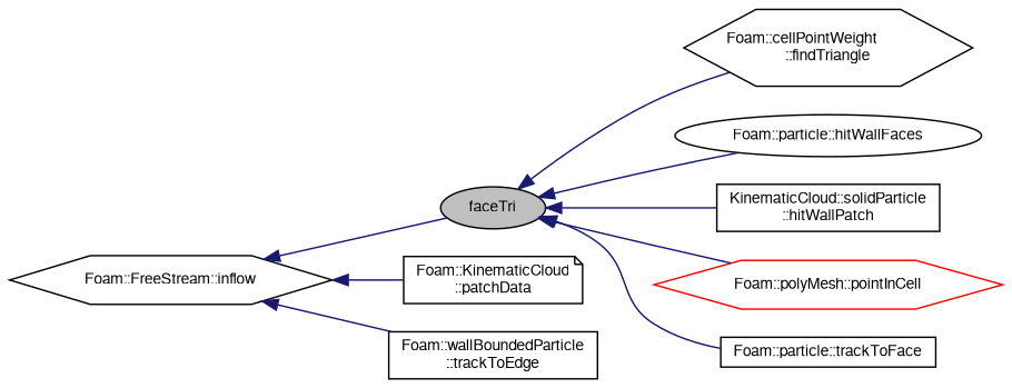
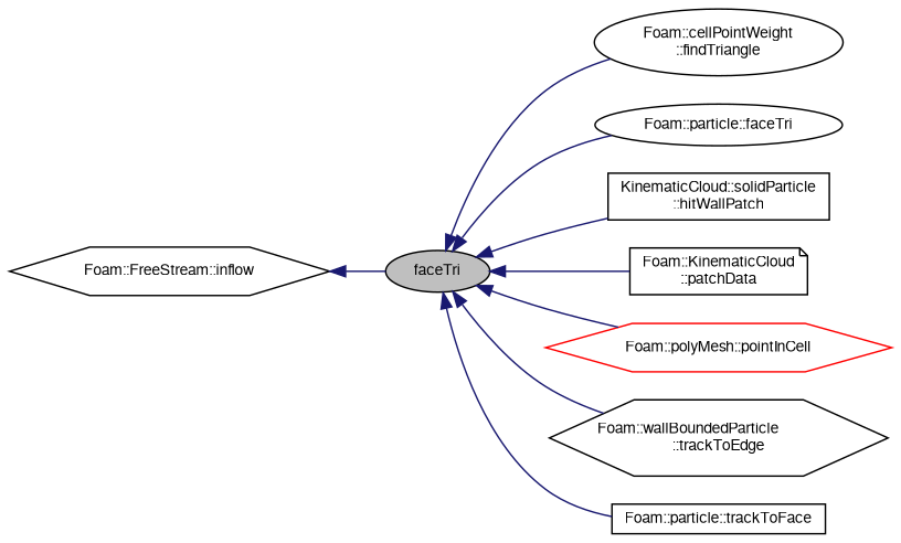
  digraph {
    rankdir=LR
    node [color=black fontname=FreeSans fontsize=10 shape=hexagon]
    edge [color=midnightblue dir=back fontname=FreeSans fontsize=10 labelfontname=FreeSans labelfontsize=10 style=solid]
    n1 [fillcolor=grey75 fontcolor=black height=0.2 label=faceTri shape=ellipse style=filled width=0.4]
-   n2 [height=0.2 label="Foam::cellPointWeight\l::findTriangle" width=0.4]
-   n3 [height=0.2 label="Foam::particle::hitWallFaces" shape=ellipse width=0.4]
+   n2 [height=0.2 label="Foam::cellPointWeight\l::findTriangle" shape=ellipse width=0.4]
+   n3 [height=0.2 label="Foam::particle::faceTri" shape=ellipse width=0.4]
    n4 [height=0.2 label="KinematicCloud::solidParticle\l::hitWallPatch" shape=box width=0.4]
    n5 [height=0.2 label="Foam::KinematicCloud\l::patchData" shape=note width=0.4]
    n6 [color=red height=0.2 label="Foam::polyMesh::pointInCell" width=0.4]
-   n7 [height=0.2 label="Foam::wallBoundedParticle\l::trackToEdge" shape=box width=0.4]
+   n7 [height=0.2 label="Foam::wallBoundedParticle\l::trackToEdge" width=0.4]
    n8 [height=0.2 label="Foam::particle::trackToFace" shape=box width=0.4]
    n9 [height=0.2 label="Foam::FreeStream::inflow" width=0.4]
    n1 -> n2
    n1 -> n3
    n1 -> n4
-   n9 -> n5
+   n1 -> n5
    n1 -> n6
-   n9 -> n7
+   n1 -> n7
    n1 -> n8
    n9 -> n1
  }
